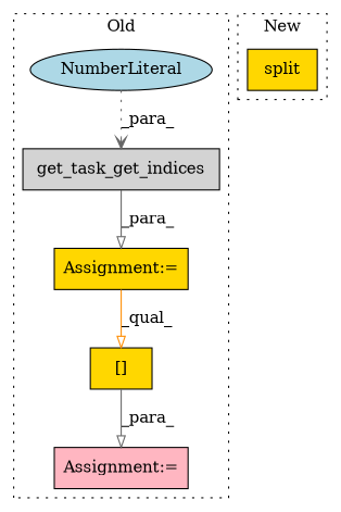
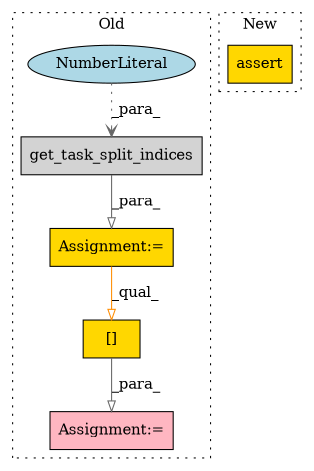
  digraph {
    node [a=7 fillcolor=gold l=1 shape=box style=filled]
    edge [arrowhead=onormal color=gray40 style=solid]
-   n1 [a=32 fillcolor=lightgrey l="23,1" label=get_task_get_indices s="13377,13407"]
+   n1 [a=32 fillcolor=lightgrey l="23,1" label=get_task_split_indices s="13377,13407"]
    n2 [a=2 l="15,1" label="[]" s="13426,13442"]
    n3 [a=34 fillcolor=lightblue l=3 label=NumberLiteral s=13404 shape=ellipse]
    n4 [fillcolor=lightpink label="Assignment:=" s=13425]
    n5 [label="Assignment:=" s=13356]
-   n6 [a=6 l=7 label=split s=13595]
+   n6 [a=6 l=7 label=assert s=13595]
    subgraph cluster_1 {
      label=Old
      style=dotted
      n1
      n2
      n3
      n4
      n5
    }
    subgraph cluster_2 {
      label=New
      style=dotted
      n6
    }
    n1 -> n5 [label=_para_]
    n2 -> n4 [label=_para_]
    n3 -> n1 [arrowhead=vee label=_para_ style=dotted]
    n5 -> n2 [color=darkorange label=_qual_]
  }
